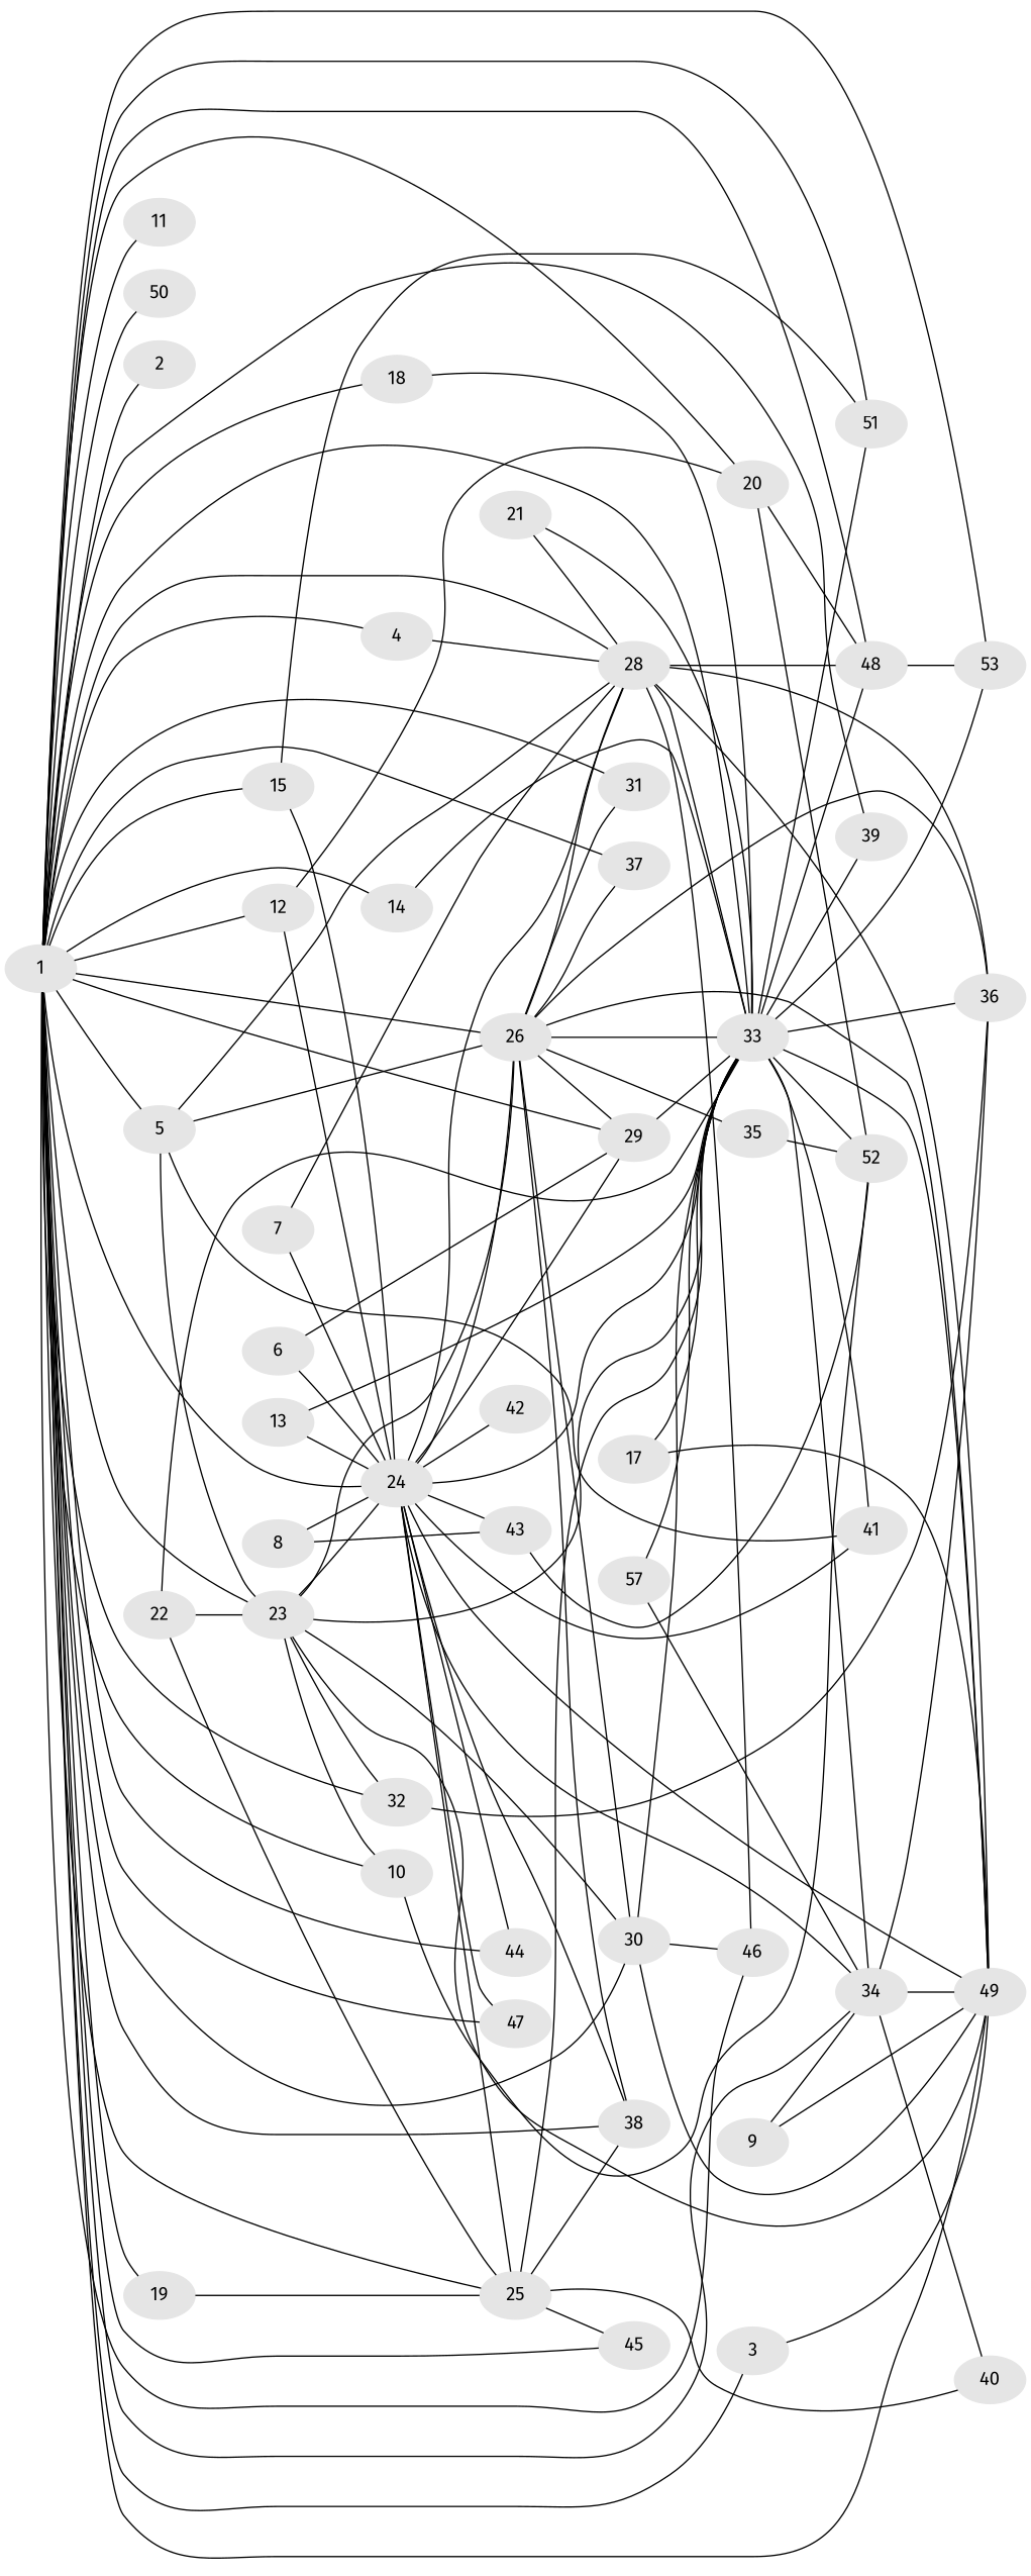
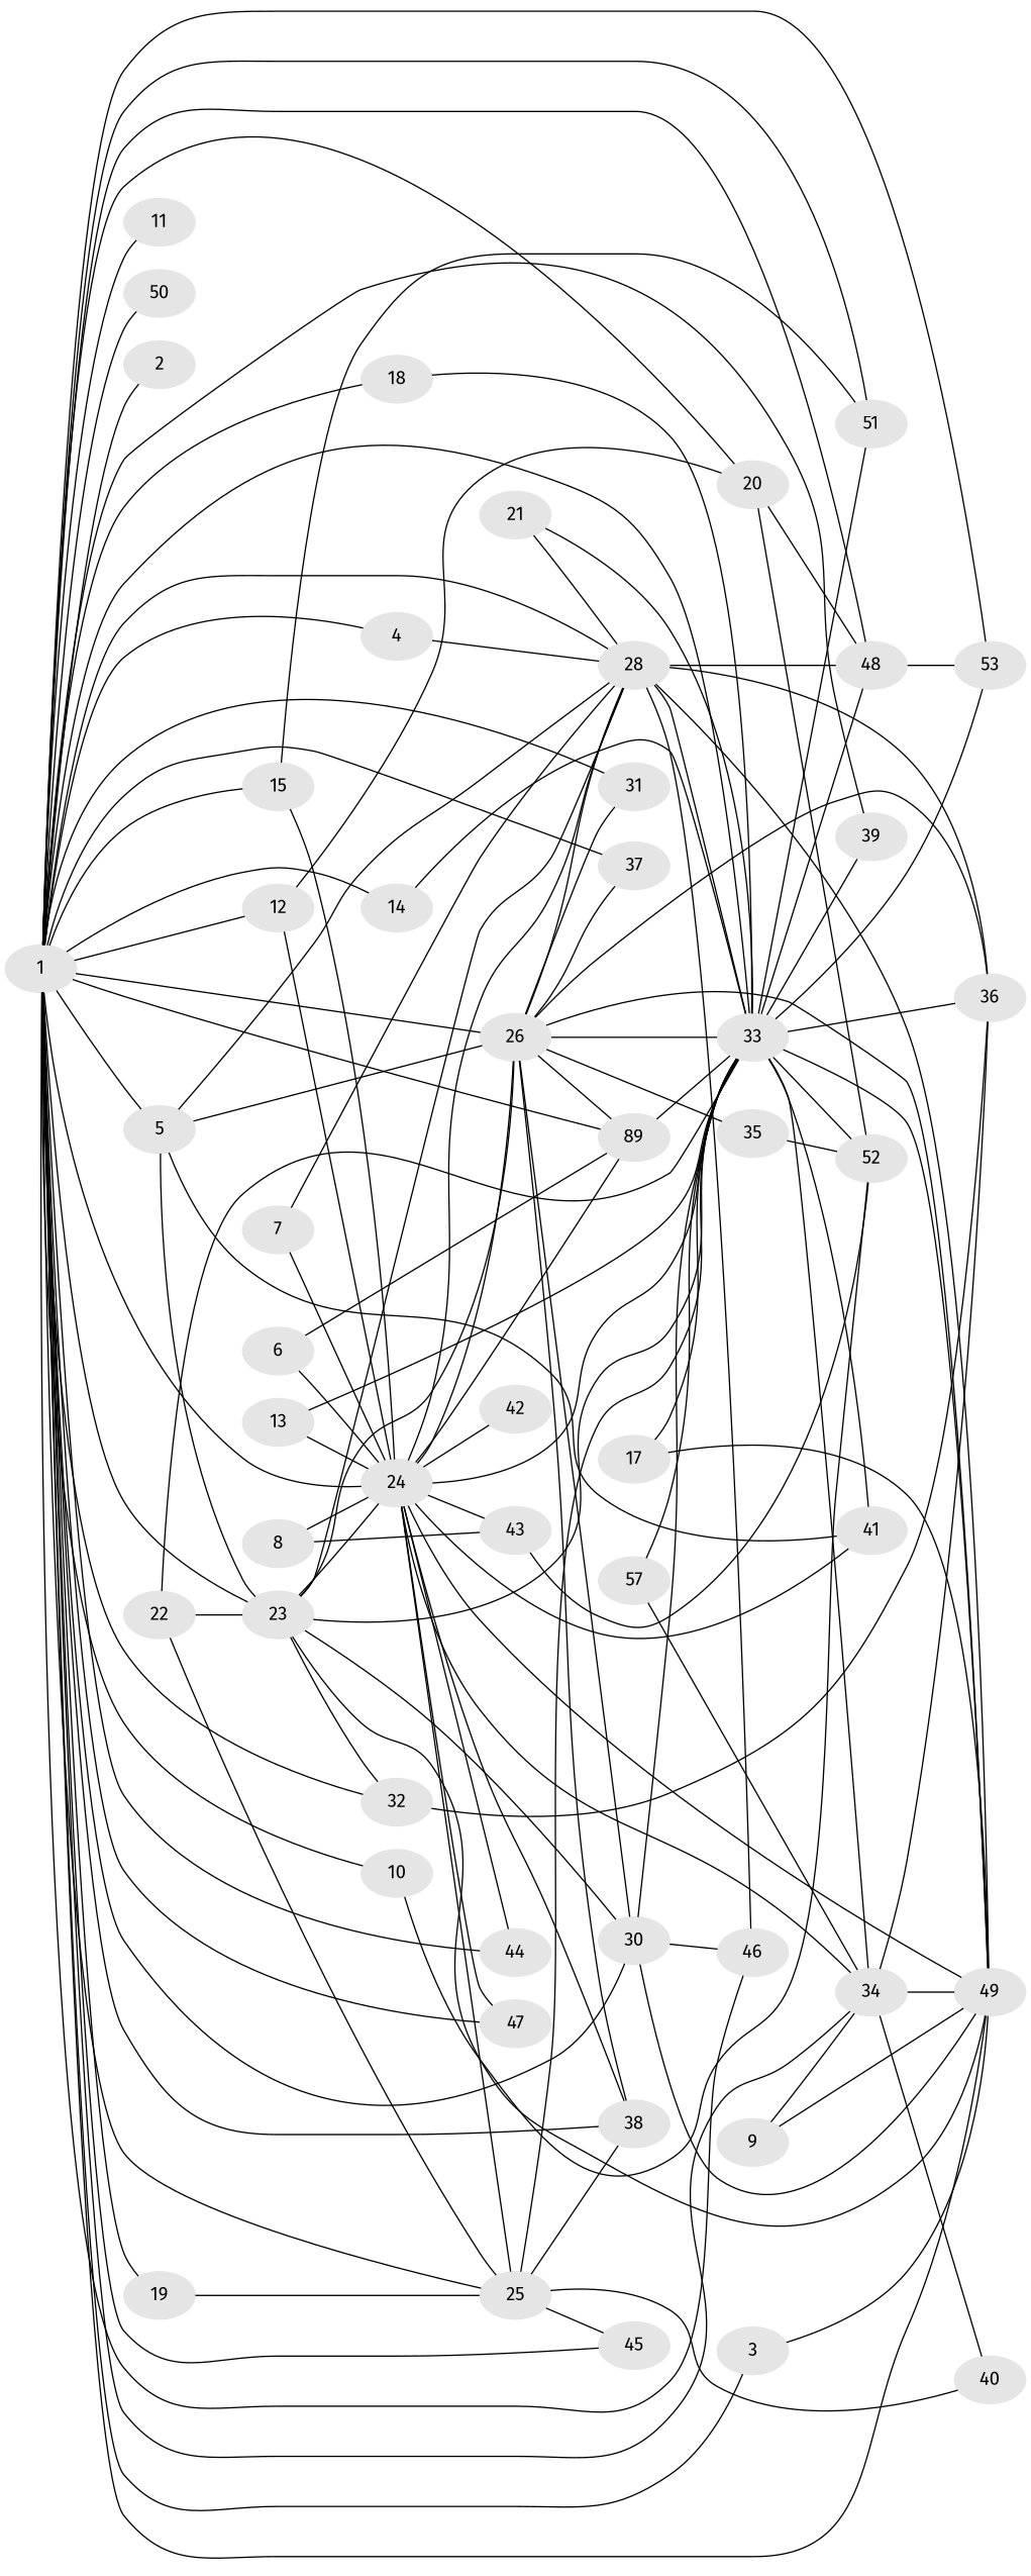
  graph {
    fontname="Fira Sans"
    rankdir=LR
    node [color=gray90 fontname="Fira Sans" style=filled]
    edge [fontname="Fira Sans" weight=1.0]
    1
    2
    3
    4
    5
    10
    11
    12
    14
    15
    18
    19
    20
    23
    24
    25
    26
    28
-   29
+   29 [label=89]
    30
    31
    32
    33
    34
    37
    38
    39
    44
    45
    46
    47
    48
    49
    50
    51
    53
    41
    52
    43
    42
    40
    35
    36
    6
    7
    8
    9
    13
    17
    21
    22
    n52 [label=57]
    1 -- 2 [weight=2.0]
    1 -- 3
    1 -- 4
    1 -- 5
    1 -- 10
    1 -- 11
    1 -- 12
    1 -- 14
    1 -- 15
    1 -- 18
    1 -- 19 [weight=2.0]
    1 -- 20
    1 -- 23 [weight=3.0]
    1 -- 24 [weight=6.0]
    1 -- 25 [weight=2.0]
    1 -- 26 [weight=4.0]
    1 -- 28 [weight=4.0]
    1 -- 29
    1 -- 30
    1 -- 31 [weight=3.0]
    1 -- 32
    1 -- 33 [weight=4.0]
    1 -- 34 [weight=2.0]
    1 -- 37
    1 -- 38 [weight=2.0]
    1 -- 39
    1 -- 44
    1 -- 45
    1 -- 46
    1 -- 47
    1 -- 48
    1 -- 49 [weight=3.0]
    1 -- 50 [weight=2.0]
    1 -- 51
    1 -- 53
    3 -- 49
    4 -- 28
    5 -- 23
    5 -- 26
    5 -- 28
    5 -- 41
    10 -- 52
    12 -- 20
    12 -- 24
    14 -- 33
    15 -- 24
    15 -- 51
    18 -- 33
    19 -- 25
    20 -- 48
    20 -- 52
    23 -- 24 [weight=3.0]
    23 -- 26
-   23 -- 10
+   23 -- 28
    23 -- 30
    23 -- 32 [weight=2.0]
    23 -- 33
    23 -- 49
    24 -- 25
    24 -- 26 [weight=5.0]
    24 -- 28 [weight=2.0]
    24 -- 29 [weight=2.0]
    24 -- 33 [weight=2.0]
    24 -- 34
    24 -- 38
    24 -- 44
    24 -- 47
    24 -- 49 [weight=2.0]
    24 -- 41
    24 -- 43 [weight=2.0]
    24 -- 42 [weight=2.0]
    25 -- 33
    25 -- 38
    25 -- 45
    25 -- 40
    26 -- 28
    26 -- 29
    26 -- 30
    26 -- 31
    26 -- 33 [weight=2.0]
    26 -- 37
    26 -- 38
    26 -- 49
    26 -- 35
    26 -- 36
    28 -- 33 [weight=2.0]
    28 -- 46
    28 -- 48 [weight=2.0]
    28 -- 49
    28 -- 36
    29 -- 33
    30 -- 33
    30 -- 46
    30 -- 49
    32 -- 36
    33 -- 34
    33 -- 39
    33 -- 48 [weight=2.0]
    33 -- 49 [weight=2.0]
    33 -- 51 [weight=2.0]
    33 -- 53
    33 -- 41
    33 -- 52
    33 -- 36
    34 -- 49
    34 -- 40
    34 -- 36
    48 -- 53
    43 -- 52
    35 -- 52
    6 -- 24
    6 -- 29
    7 -- 24
    7 -- 28
    8 -- 24
    8 -- 43
    9 -- 34
    9 -- 49
    13 -- 24
    13 -- 33
    17 -- 33
    17 -- 49
    21 -- 28
    21 -- 33
    22 -- 23
    22 -- 25
    22 -- 33
    n52 -- 33
    n52 -- 34
  }
